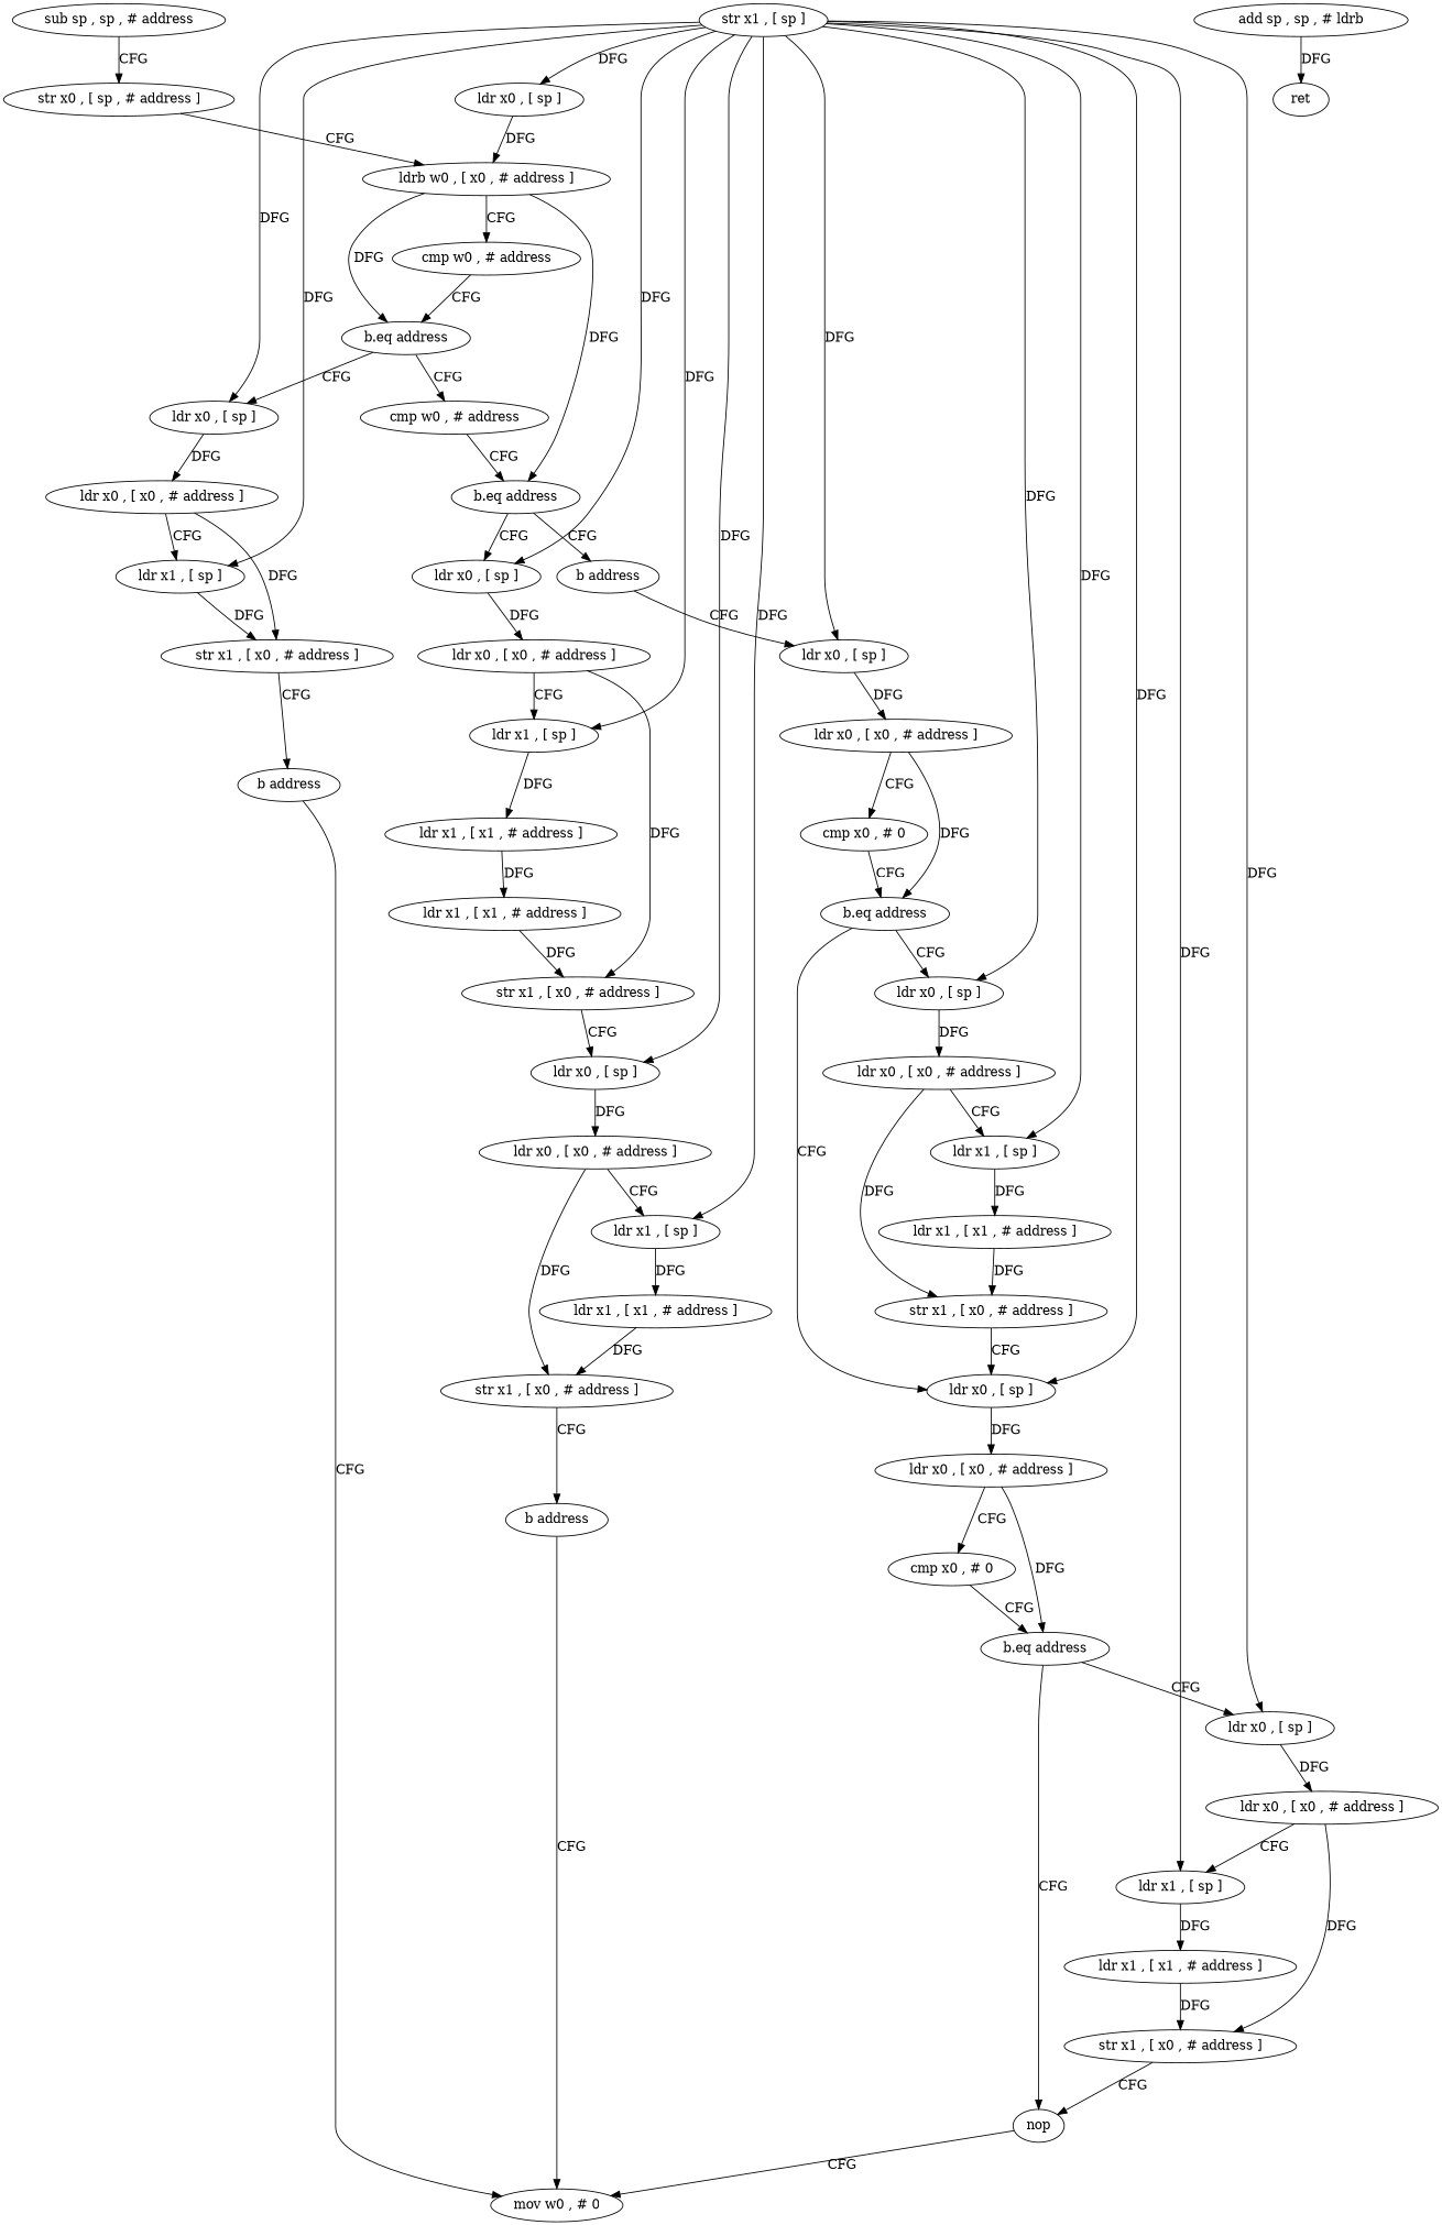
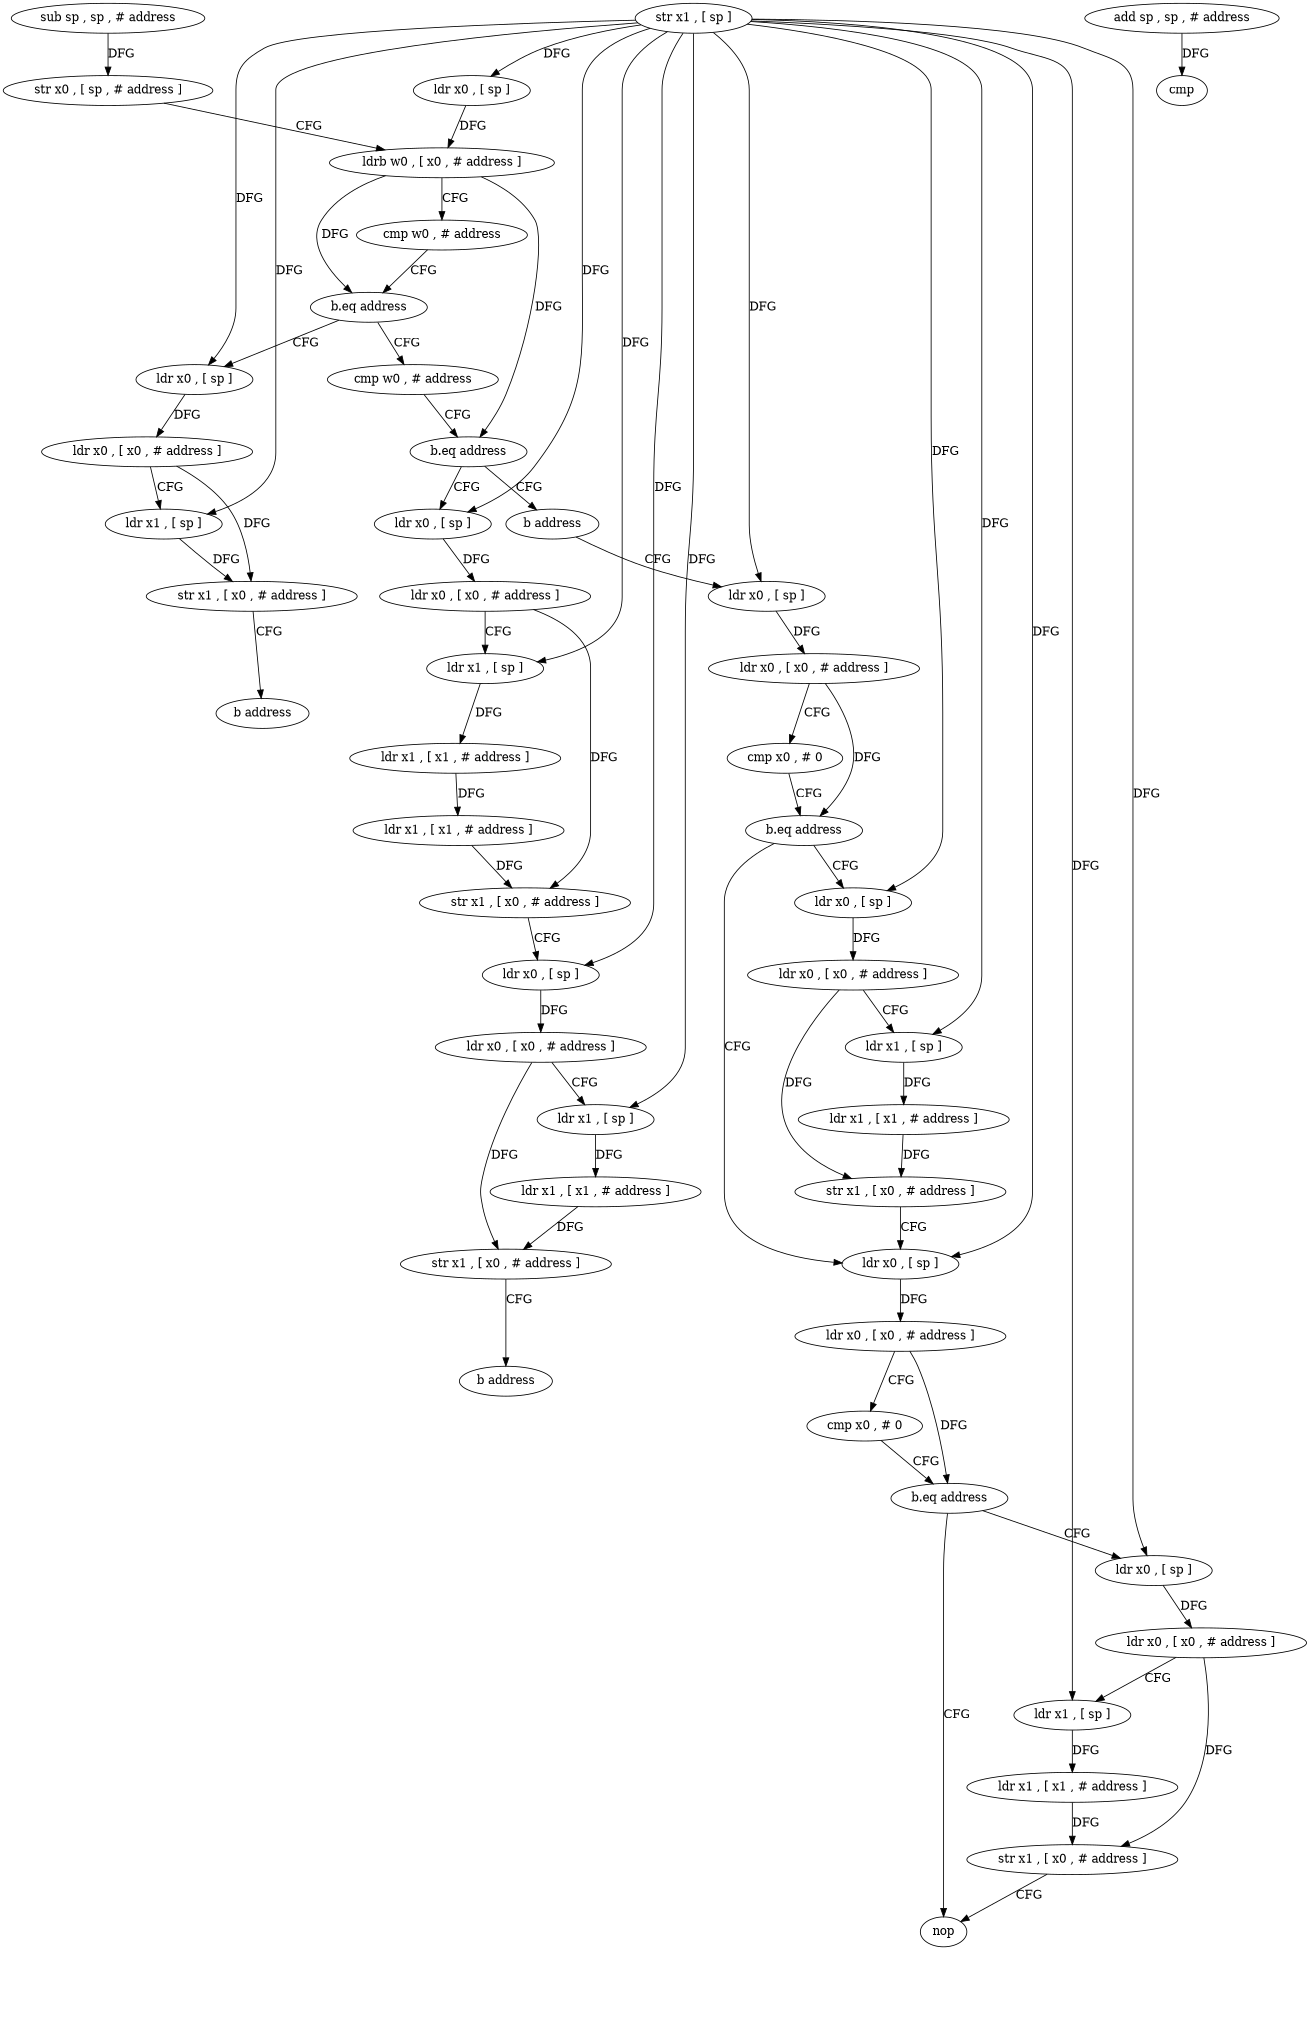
  digraph {
    n1 [label="sub sp , sp , # address"]
    n2 [label="str x0 , [ sp , # address ]"]
    n3 [label="ldrb w0 , [ x0 , # address ]"]
    n4 [label="str x1 , [ sp ]"]
    n5 [label="ldr x0 , [ sp ]"]
    n6 [label="ldr x0 , [ sp ]"]
    n7 [label="ldr x1 , [ sp ]"]
    n8 [label="ldr x0 , [ sp ]"]
    n9 [label="ldr x1 , [ sp ]"]
    n10 [label="ldr x0 , [ sp ]"]
    n11 [label="ldr x1 , [ sp ]"]
    n12 [label="ldr x0 , [ sp ]"]
    n13 [label="ldr x0 , [ sp ]"]
    n14 [label="ldr x0 , [ sp ]"]
    n15 [label="ldr x0 , [ sp ]"]
    n16 [label="ldr x1 , [ sp ]"]
    n17 [label="ldr x1 , [ sp ]"]
    n18 [label="ldr x0 , [ x0 , # address ]"]
    n19 [label="str x1 , [ x0 , # address ]"]
    n20 [label="ldr x0 , [ x0 , # address ]"]
    n21 [label="ldr x1 , [ x1 , # address ]"]
    n22 [label="ldr x0 , [ x0 , # address ]"]
    n23 [label="ldr x1 , [ x1 , # address ]"]
    n24 [label="ldr x0 , [ x0 , # address ]"]
    n25 [label="ldr x0 , [ x0 , # address ]"]
    n26 [label="ldr x0 , [ x0 , # address ]"]
    n27 [label="ldr x0 , [ x0 , # address ]"]
    n28 [label="ldr x1 , [ x1 , # address ]"]
    n29 [label="ldr x1 , [ x1 , # address ]"]
    n30 [label="cmp w0 , # address"]
    n31 [label="b.eq address"]
    n32 [label="b.eq address"]
    n33 [label="cmp w0 , # address"]
    n34 [label="b address"]
    n35 [label="b address"]
-   n36 [label="mov w0 , # 0"]
-   n37 [label="add sp , sp , # ldrb"]
-   n38 [label=ret]
+   n37 [label="add sp , sp , # address"]
+   n38 [label=cmp]
    n39 [label="str x1 , [ x0 , # address ]"]
    n40 [label="ldr x1 , [ x1 , # address ]"]
    n41 [label="str x1 , [ x0 , # address ]"]
    n42 [label="b address"]
    n43 [label="cmp x0 , # 0"]
    n44 [label="b.eq address"]
    n45 [label="cmp x0 , # 0"]
    n46 [label="b.eq address"]
    n47 [label="str x1 , [ x0 , # address ]"]
    n48 [label=nop]
    n49 [label="str x1 , [ x0 , # address ]"]
-   n1 -> n2 [label=CFG]
+   n1 -> n2 [label=DFG]
    n2 -> n3 [label=CFG]
    n3 -> n30 [label=CFG]
    n3 -> n31 [label=DFG]
    n3 -> n32 [label=DFG]
    n4 -> n5 [label=DFG]
    n4 -> n6 [label=DFG]
    n4 -> n7 [label=DFG]
    n4 -> n8 [label=DFG]
    n4 -> n9 [label=DFG]
    n4 -> n10 [label=DFG]
    n4 -> n11 [label=DFG]
    n4 -> n12 [label=DFG]
    n4 -> n13 [label=DFG]
    n4 -> n14 [label=DFG]
    n4 -> n15 [label=DFG]
    n4 -> n16 [label=DFG]
    n4 -> n17 [label=DFG]
    n5 -> n3 [label=DFG]
    n6 -> n18 [label=DFG]
    n7 -> n19 [label=DFG]
    n8 -> n20 [label=DFG]
    n9 -> n21 [label=DFG]
    n10 -> n22 [label=DFG]
    n11 -> n23 [label=DFG]
    n12 -> n24 [label=DFG]
    n13 -> n25 [label=DFG]
    n14 -> n26 [label=DFG]
    n15 -> n27 [label=DFG]
    n16 -> n28 [label=DFG]
    n17 -> n29 [label=DFG]
    n18 -> n7 [label=CFG]
    n18 -> n19 [label=DFG]
    n19 -> n35 [label=CFG]
    n20 -> n9 [label=CFG]
    n20 -> n39 [label=DFG]
    n21 -> n40 [label=DFG]
    n22 -> n11 [label=CFG]
    n22 -> n41 [label=DFG]
    n23 -> n41 [label=DFG]
    n24 -> n43 [label=CFG]
    n24 -> n44 [label=DFG]
    n25 -> n45 [label=CFG]
    n25 -> n46 [label=DFG]
    n26 -> n16 [label=CFG]
    n26 -> n47 [label=DFG]
    n27 -> n17 [label=CFG]
    n27 -> n49 [label=DFG]
    n28 -> n47 [label=DFG]
    n29 -> n49 [label=DFG]
    n30 -> n31 [label=CFG]
    n31 -> n6 [label=CFG]
    n31 -> n33 [label=CFG]
    n32 -> n8 [label=CFG]
    n32 -> n34 [label=CFG]
    n33 -> n32 [label=CFG]
    n34 -> n12 [label=CFG]
-   n35 -> n36 [label=CFG]
    n37 -> n38 [label=DFG]
    n39 -> n10 [label=CFG]
    n40 -> n39 [label=DFG]
    n41 -> n42 [label=CFG]
-   n42 -> n36 [label=CFG]
    n43 -> n44 [label=CFG]
    n44 -> n13 [label=CFG]
    n44 -> n14 [label=CFG]
    n45 -> n46 [label=CFG]
    n46 -> n15 [label=CFG]
    n46 -> n48 [label=CFG]
    n47 -> n13 [label=CFG]
-   n48 -> n36 [label=CFG]
    n49 -> n48 [label=CFG]
  }
